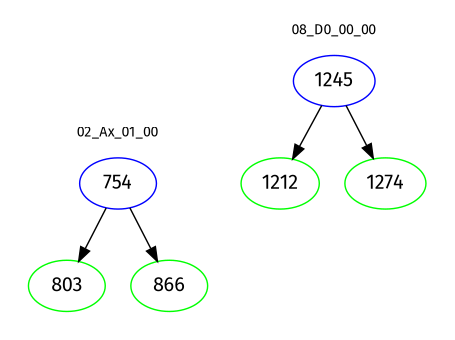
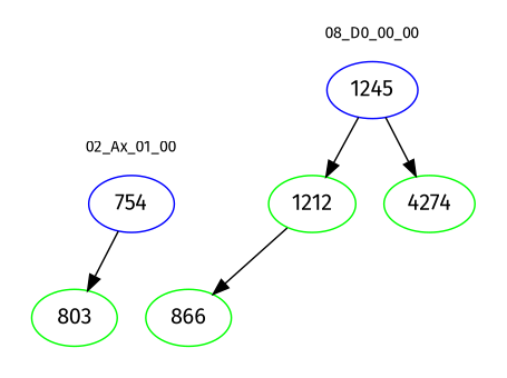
  digraph {
    fontname="Fira Sans"
    node [color=green fontname="Fira Sans"]
    edge [color=black fontname="Fira Sans"]
    n1 [color=blue label=754]
    n2 [label=866]
    n3 [label=803]
    n4 [color=blue label=1245]
    n5 [label=1212]
-   n6 [label=1274]
+   n6 [label=4274]
    subgraph cluster_1 {
      color=white
      fontsize=10
      label="02_Ax_01_00"
      n1
      n2
      n3
    }
    subgraph cluster_2 {
      color=white
      fontsize=10
      label="08_D0_00_00"
      n4
      n5
      n6
    }
-   n1 -> n2
+   n5 -> n2
    n1 -> n3
    n4 -> n5
    n4 -> n6
  }
